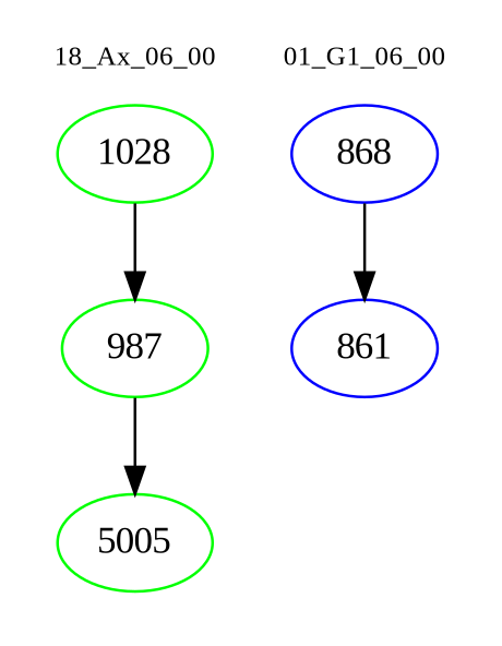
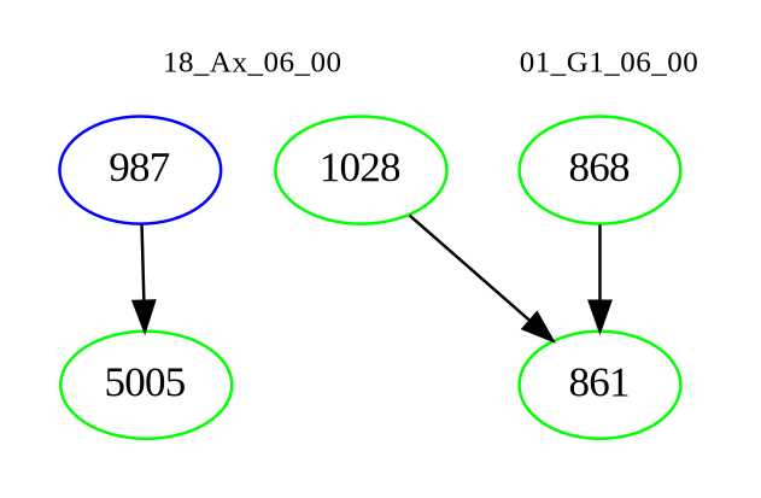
  digraph {
    fontname="Liberation Serif"
    node [color=green fontname="Liberation Serif"]
    edge [color=black fontname="Liberation Serif"]
    n1 [label=1028]
-   n2 [label=987]
+   n2 [color=blue label=987]
    n3 [label=5005]
-   n4 [color=blue label=868]
-   n5 [color=blue label=861]
+   n4 [label=868]
+   n5 [label=861]
    subgraph cluster_1 {
      color=white
      fontsize=10
      label="18_Ax_06_00"
      n1
      n2
      n3
    }
    subgraph cluster_2 {
      color=white
      fontsize=10
      label="01_G1_06_00"
      n4
      n5
    }
-   n1 -> n2
+   n1 -> n5
    n2 -> n3
    n4 -> n5
  }
